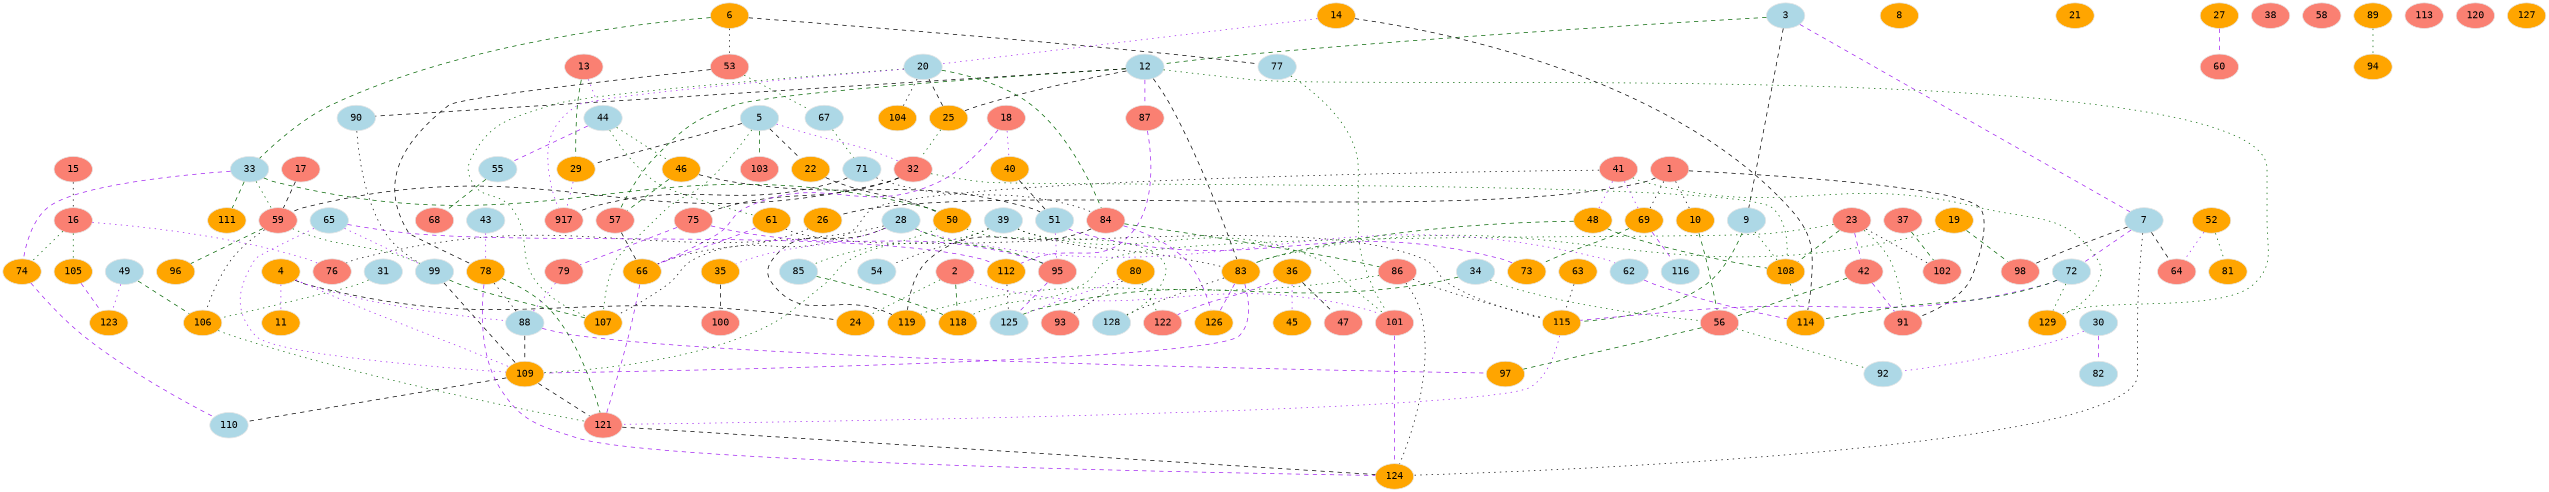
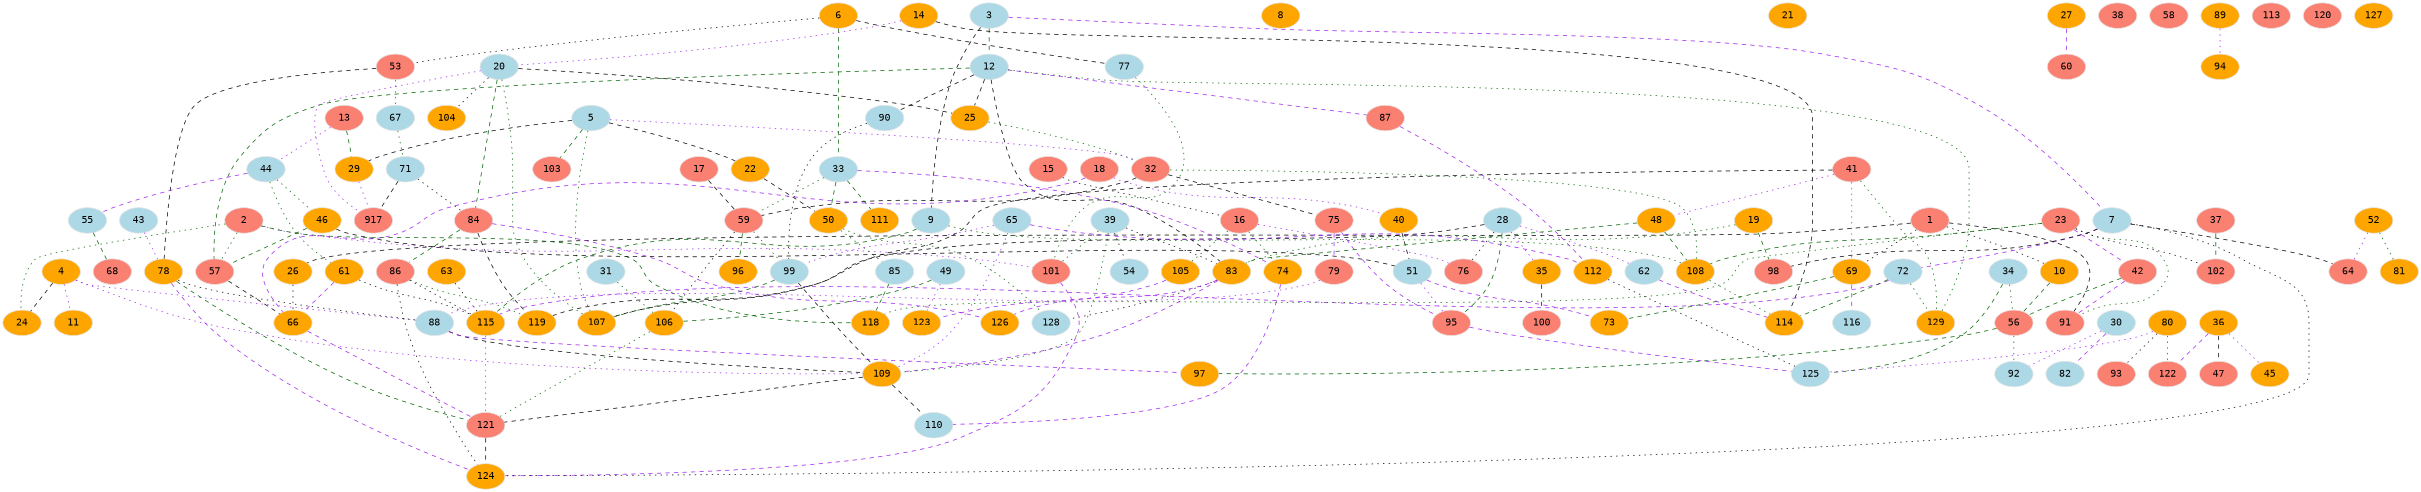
  graph {
    fontname="DejaVu Sans Mono"
    node [color=gray90 fillcolor=orange fontname="DejaVu Sans Mono" style=filled]
    edge [color=darkgreen fontname="DejaVu Sans Mono" style=dashed]
    1 [fillcolor=salmon]
    10
    26
    69
    91 [fillcolor=salmon]
    56 [fillcolor=salmon]
    66
    73
    116 [fillcolor=lightblue]
    2 [fillcolor=salmon]
    24
    57 [fillcolor=salmon]
    101 [fillcolor=salmon]
    118
    124
    3 [fillcolor=lightblue]
    7 [fillcolor=lightblue]
    9 [fillcolor=lightblue]
    12 [fillcolor=lightblue]
    64 [fillcolor=salmon]
    72 [fillcolor=lightblue]
    98 [fillcolor=salmon]
    108
    115
    25
    83
    87 [fillcolor=salmon]
    90 [fillcolor=lightblue]
    129
    4
    11
    88 [fillcolor=lightblue]
    109
    97
    121 [fillcolor=salmon]
    110 [fillcolor=lightblue]
    5 [fillcolor=lightblue]
    22
    29
    32 [fillcolor=salmon]
    103 [fillcolor=salmon]
    107
    50
    n44 [fillcolor=salmon label=917]
    59 [fillcolor=salmon]
    75 [fillcolor=salmon]
    33 [fillcolor=lightblue]
    6
    53 [fillcolor=salmon]
    77 [fillcolor=lightblue]
    74
    111
    78
    67 [fillcolor=lightblue]
    114
    8
    92 [fillcolor=lightblue]
    128 [fillcolor=lightblue]
    126
    112
    99 [fillcolor=lightblue]
    13 [fillcolor=salmon]
    44 [fillcolor=lightblue]
    46
    55 [fillcolor=lightblue]
    61
    20 [fillcolor=lightblue]
    14
    84 [fillcolor=salmon]
    104
    15 [fillcolor=salmon]
    16 [fillcolor=salmon]
    76 [fillcolor=salmon]
    105
    123
    17 [fillcolor=salmon]
    106
    96
    18 [fillcolor=salmon]
    40
    51 [fillcolor=lightblue]
    19
    39 [fillcolor=lightblue]
    54 [fillcolor=lightblue]
    119
    86 [fillcolor=salmon]
    21
    85 [fillcolor=lightblue]
    23 [fillcolor=salmon]
    42 [fillcolor=salmon]
    102 [fillcolor=salmon]
    60 [fillcolor=salmon]
    27
    28 [fillcolor=lightblue]
    35
    62 [fillcolor=lightblue]
    95 [fillcolor=salmon]
    100 [fillcolor=salmon]
    125 [fillcolor=lightblue]
    30 [fillcolor=lightblue]
    82 [fillcolor=lightblue]
    31 [fillcolor=lightblue]
    79 [fillcolor=salmon]
    34 [fillcolor=lightblue]
    36
    45
    47 [fillcolor=salmon]
    122 [fillcolor=salmon]
    37 [fillcolor=salmon]
    38 [fillcolor=salmon]
    41 [fillcolor=salmon]
    48
    43 [fillcolor=lightblue]
    68 [fillcolor=salmon]
    49 [fillcolor=lightblue]
    52
    81
    71 [fillcolor=lightblue]
    58 [fillcolor=salmon]
    63
    65 [fillcolor=lightblue]
    80
    93 [fillcolor=salmon]
    89
    94
    113 [fillcolor=salmon]
    120 [fillcolor=salmon]
    127
    1 -- 10 [color=black style=dotted]
    1 -- 26 [color=black]
    1 -- 69 [color=black style=dotted]
    1 -- 91 [color=black]
    10 -- 56
    26 -- 66 [color=black style=dotted]
    69 -- 73
    69 -- 116 [color=purple]
    56 -- 97
    56 -- 92 [style=dotted]
    66 -- 121 [color=purple]
    2 -- 24 [style=dotted]
+   2 -- 57 [style=dotted]
    2 -- 101 [color=purple style=dotted]
    2 -- 118
    57 -- 66 [color=black]
    101 -- 124 [color=purple]
    3 -- 7 [color=purple]
    3 -- 9 [color=black]
    3 -- 12
    7 -- 124 [color=black style=dotted]
    7 -- 64 [color=black]
    7 -- 72 [color=purple]
    7 -- 98 [color=black]
    9 -- 108 [style=dotted]
    9 -- 115
    12 -- 57
    12 -- 25 [color=black]
    12 -- 83 [color=black]
    12 -- 87 [color=purple]
    12 -- 90 [color=black]
    12 -- 129 [style=dotted]
    72 -- 115 [color=purple]
    72 -- 129 [style=dotted]
    72 -- 114
    108 -- 114 [style=dotted]
    115 -- 121 [color=purple style=dotted]
    25 -- 32 [style=dotted]
    83 -- 109 [color=purple]
    83 -- 128 [color=black style=dotted]
    83 -- 126 [color=purple]
    87 -- 112 [color=purple]
    90 -- 99 [color=black style=dotted]
    4 -- 24 [color=black]
    4 -- 11 [color=purple style=dotted]
    4 -- 88 [color=purple style=dotted]
    4 -- 109 [color=purple style=dotted]
    88 -- 109 [color=black]
    88 -- 97 [color=purple]
    109 -- 121 [color=black]
    109 -- 110 [color=black]
    121 -- 124 [color=black]
    5 -- 22 [color=black]
    5 -- 29 [color=black]
    5 -- 32 [color=purple style=dotted]
    5 -- 103
    5 -- 107 [style=dotted]
    22 -- 50 [color=black]
    29 -- n44 [color=purple style=dotted]
    32 -- 108 [style=dotted]
    32 -- 59 [color=black]
    32 -- 75 [color=black]
    50 -- 128 [style=dotted]
    50 -- 85 [style=dotted]
    59 -- 99 [style=dotted]
    59 -- 106 [color=black style=dotted]
    59 -- 96
    75 -- 95 [color=purple]
    75 -- 79 [color=purple]
    33 -- 50
    33 -- 59 [style=dotted]
    33 -- 74 [color=purple]
    33 -- 111
    6 -- 33
    6 -- 53 [color=black style=dotted]
    6 -- 77 [color=black]
    53 -- 78 [color=black]
    53 -- 67 [style=dotted]
    77 -- 101 [style=dotted]
    74 -- 110 [color=purple]
    78 -- 124 [color=purple]
    78 -- 88 [color=black style=dotted]
    78 -- 121
    67 -- 71 [style=dotted]
    112 -- 125 [color=black style=dotted]
    99 -- 109 [color=black]
    99 -- 107
    13 -- 29
    13 -- 44 [color=purple style=dotted]
    44 -- 46 [style=dotted]
    44 -- 55 [color=purple]
    44 -- 61 [style=dotted]
    46 -- 57
    46 -- 51 [color=black]
    55 -- 68
    61 -- 66 [color=purple]
    61 -- 115 [color=black style=dotted]
    20 -- 25 [color=black]
    20 -- 107 [style=dotted]
    20 -- n44 [color=purple style=dotted]
    20 -- 84
    20 -- 104 [color=black style=dotted]
    14 -- 114 [color=black]
    14 -- 20 [color=purple style=dotted]
    84 -- 126 [color=purple]
    84 -- 119 [color=black]
    84 -- 86
    15 -- 16 [color=black style=dotted]
    16 -- 74 [style=dotted]
    16 -- 76 [color=purple style=dotted]
    16 -- 105 [style=dotted]
    105 -- 123 [color=purple]
    17 -- 59 [color=black]
    106 -- 121 [style=dotted]
    18 -- 66 [color=purple]
    18 -- 40 [color=purple style=dotted]
    40 -- 51 [color=black]
    51 -- 73 [color=purple]
    51 -- 95 [color=purple style=dotted]
    19 -- 98
    19 -- 83 [style=dotted]
    39 -- 101 [style=dotted]
    39 -- 83 [color=black style=dotted]
    39 -- 109 [style=dotted]
    39 -- 54 [color=black style=dotted]
    86 -- 124 [color=black style=dotted]
    86 -- 115 [color=black style=dotted]
    86 -- 119 [style=dotted]
    85 -- 118
    23 -- 91 [style=dotted]
    23 -- 118 [style=dotted]
    23 -- 108
    23 -- 42 [color=purple]
    23 -- 102 [color=black style=dotted]
    42 -- 91 [color=purple]
    42 -- 56
    27 -- 60 [color=purple]
    28 -- 76 [color=black style=dotted]
    28 -- 119 [color=black]
    28 -- 35 [color=purple style=dotted]
    28 -- 62 [color=purple style=dotted]
    28 -- 95
    35 -- 100 [color=black]
    62 -- 114 [color=purple]
    95 -- 125 [color=purple]
    30 -- 92 [color=purple style=dotted]
    30 -- 82 [color=purple]
    31 -- 106 [style=dotted]
    79 -- 88 [color=purple style=dotted]
    34 -- 56 [style=dotted]
    34 -- 125
    36 -- 45 [color=purple style=dotted]
    36 -- 47 [color=black]
    36 -- 122 [color=purple]
    37 -- 102
    41 -- 69 [color=purple style=dotted]
    41 -- 129 [style=dotted]
-   41 -- 107 [color=black style=dotted]
+   41 -- 107 [color=black]
    41 -- 48 [color=purple style=dotted]
    48 -- 108
    48 -- 83
    43 -- 78 [color=purple style=dotted]
    49 -- 123 [color=purple style=dotted]
    49 -- 106
    52 -- 64 [color=purple style=dotted]
    52 -- 81 [style=dotted]
    71 -- n44 [color=black]
    71 -- 84 [color=black style=dotted]
    63 -- 115 [color=black style=dotted]
    65 -- 109 [color=purple style=dotted]
    65 -- 112 [color=purple]
    65 -- 99 [color=purple style=dotted]
    80 -- 125 [color=purple style=dotted]
    80 -- 122 [style=dotted]
    80 -- 93 [color=black style=dotted]
-   89 -- 94 [style=dotted]
+   89 -- 94 [color=purple style=dotted]
  }
